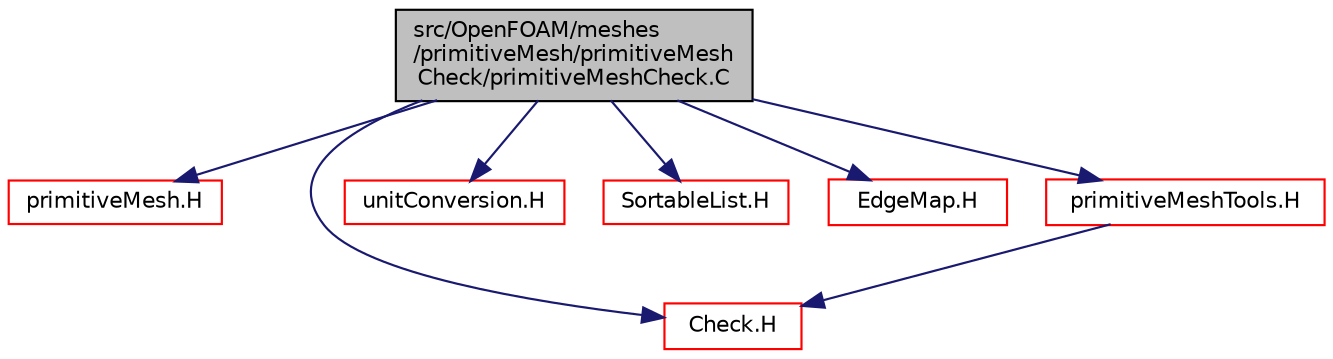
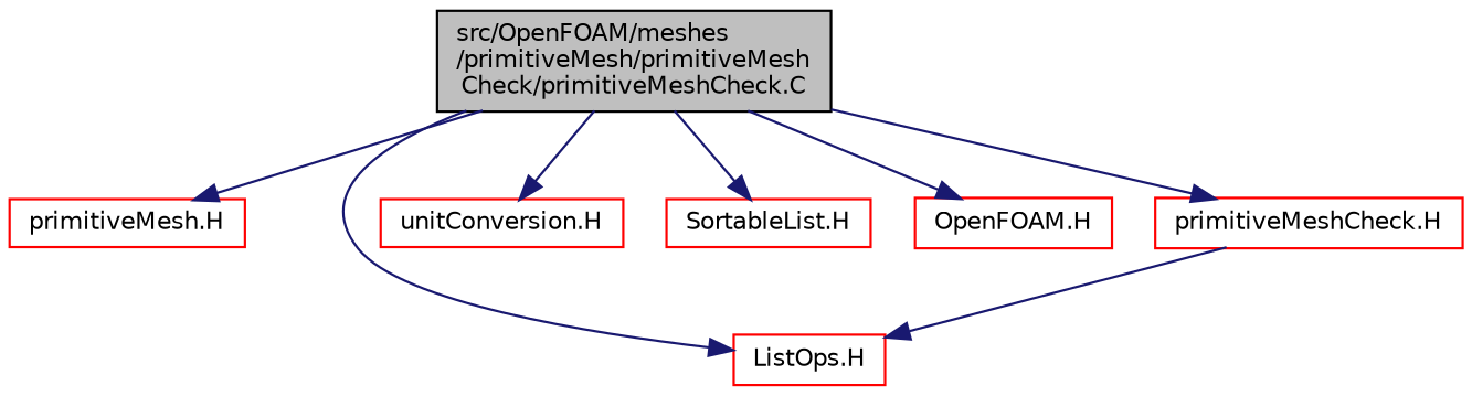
  digraph {
    node [color=red fontname=Helvetica fontsize=10 shape=record]
    edge [color=midnightblue fontname=Helvetica fontsize=10 labelfontname=Helvetica labelfontsize=10 style=solid]
    n1 [color=black fillcolor=grey75 fontcolor=black height=0.2 label="src/OpenFOAM/meshes\l/primitiveMesh/primitiveMesh\lCheck/primitiveMeshCheck.C" style=filled width=0.4]
    n2 [height=0.2 label="primitiveMesh.H" width=0.4]
-   n3 [height=0.2 label="Check.H" width=0.4]
+   n3 [height=0.2 label="ListOps.H" width=0.4]
    n4 [height=0.2 label="unitConversion.H" width=0.4]
    n5 [height=0.2 label="SortableList.H" width=0.4]
-   n6 [height=0.2 label="EdgeMap.H" width=0.4]
-   n7 [height=0.2 label="primitiveMeshTools.H" width=0.4]
+   n6 [height=0.2 label="OpenFOAM.H" width=0.4]
+   n7 [height=0.2 label="primitiveMeshCheck.H" width=0.4]
    n1 -> n2
    n1 -> n3
    n1 -> n4
    n1 -> n5
    n1 -> n6
    n1 -> n7
    n7 -> n3
  }
